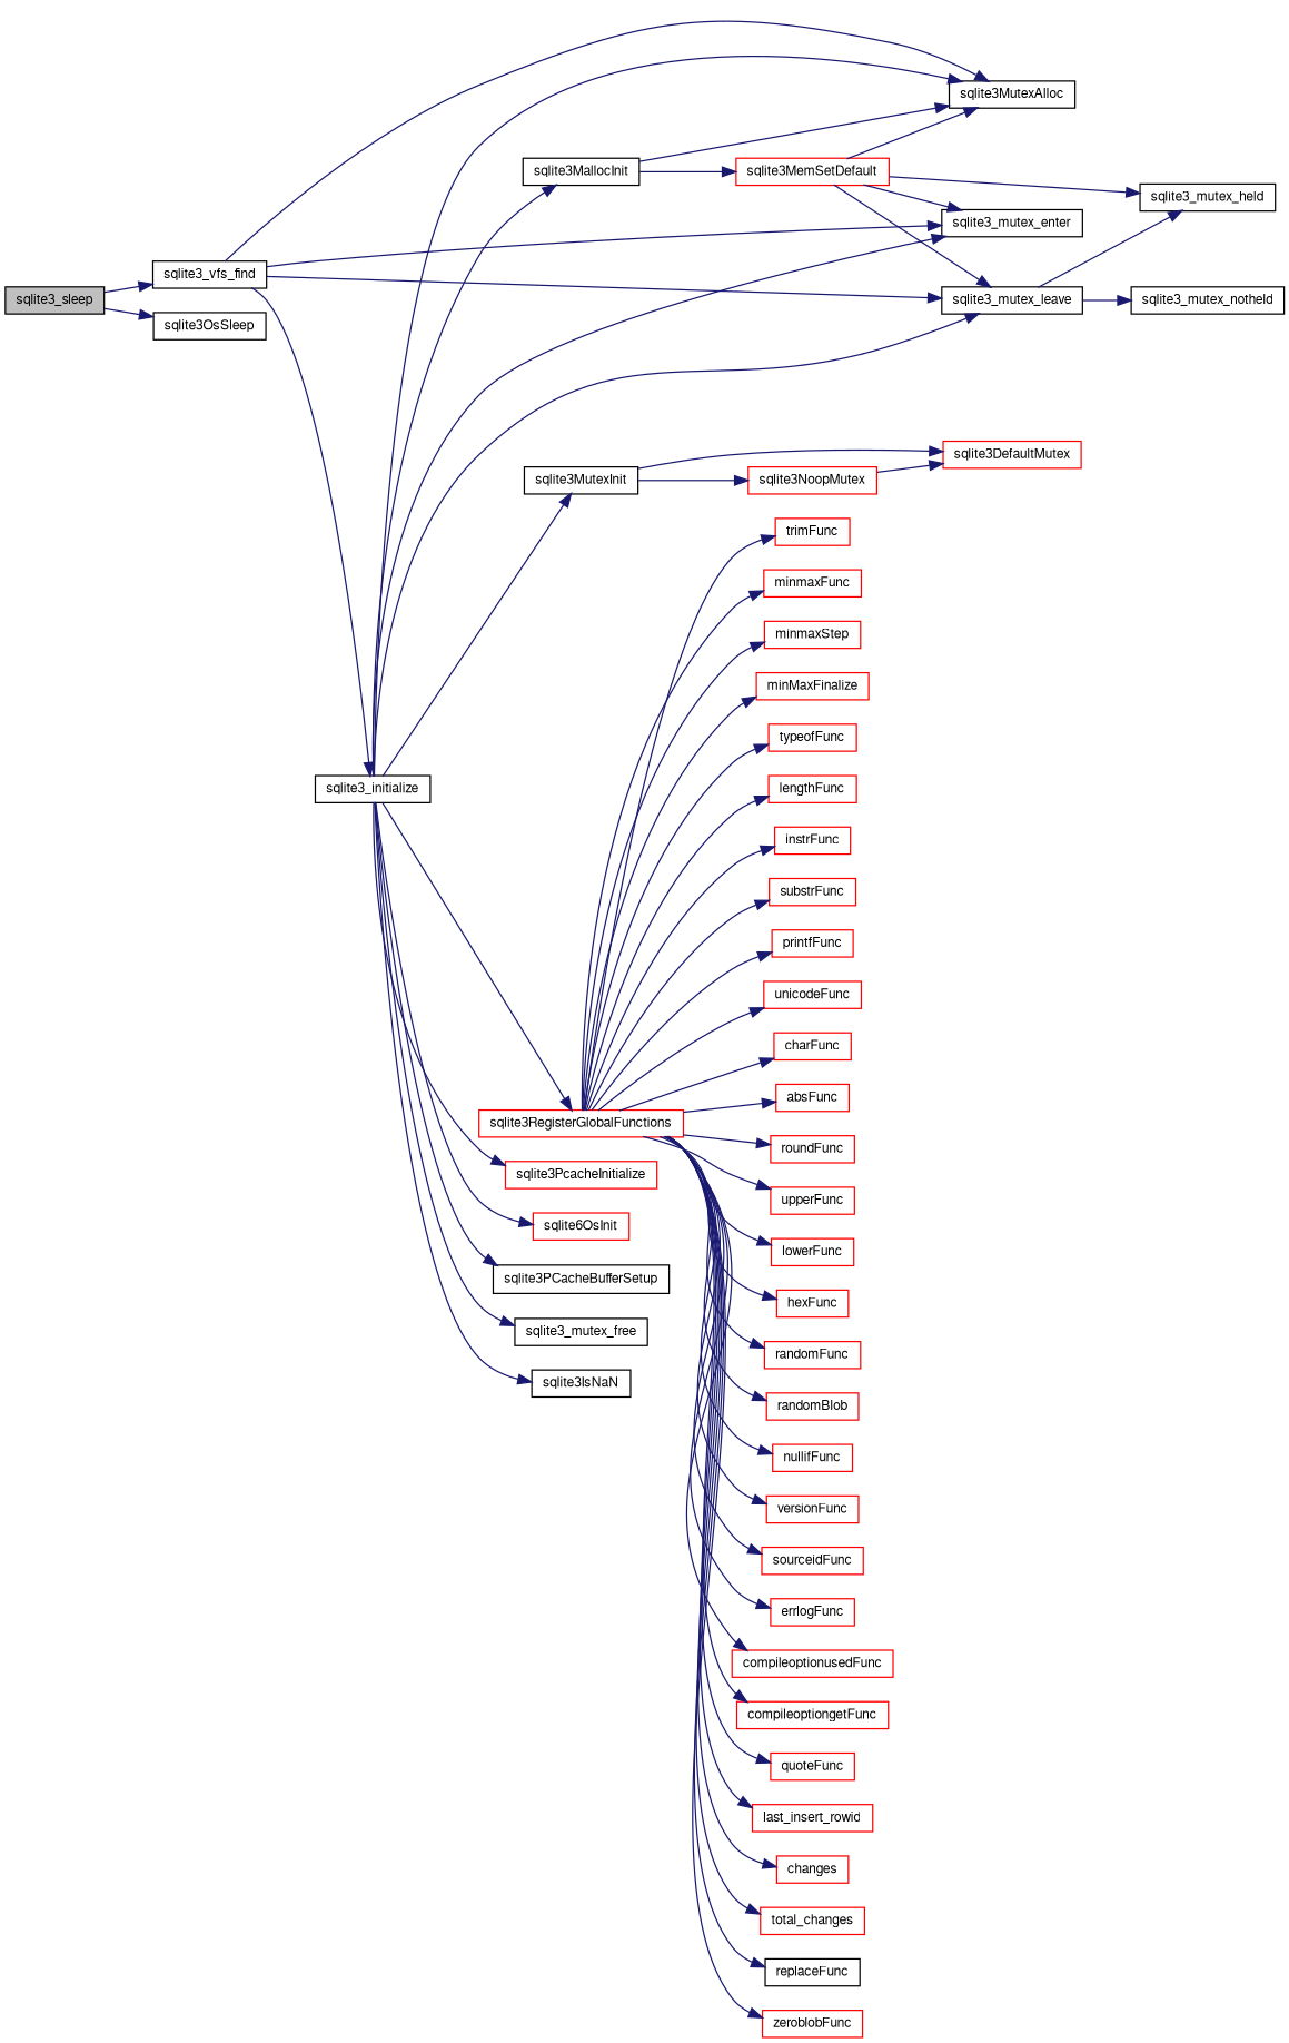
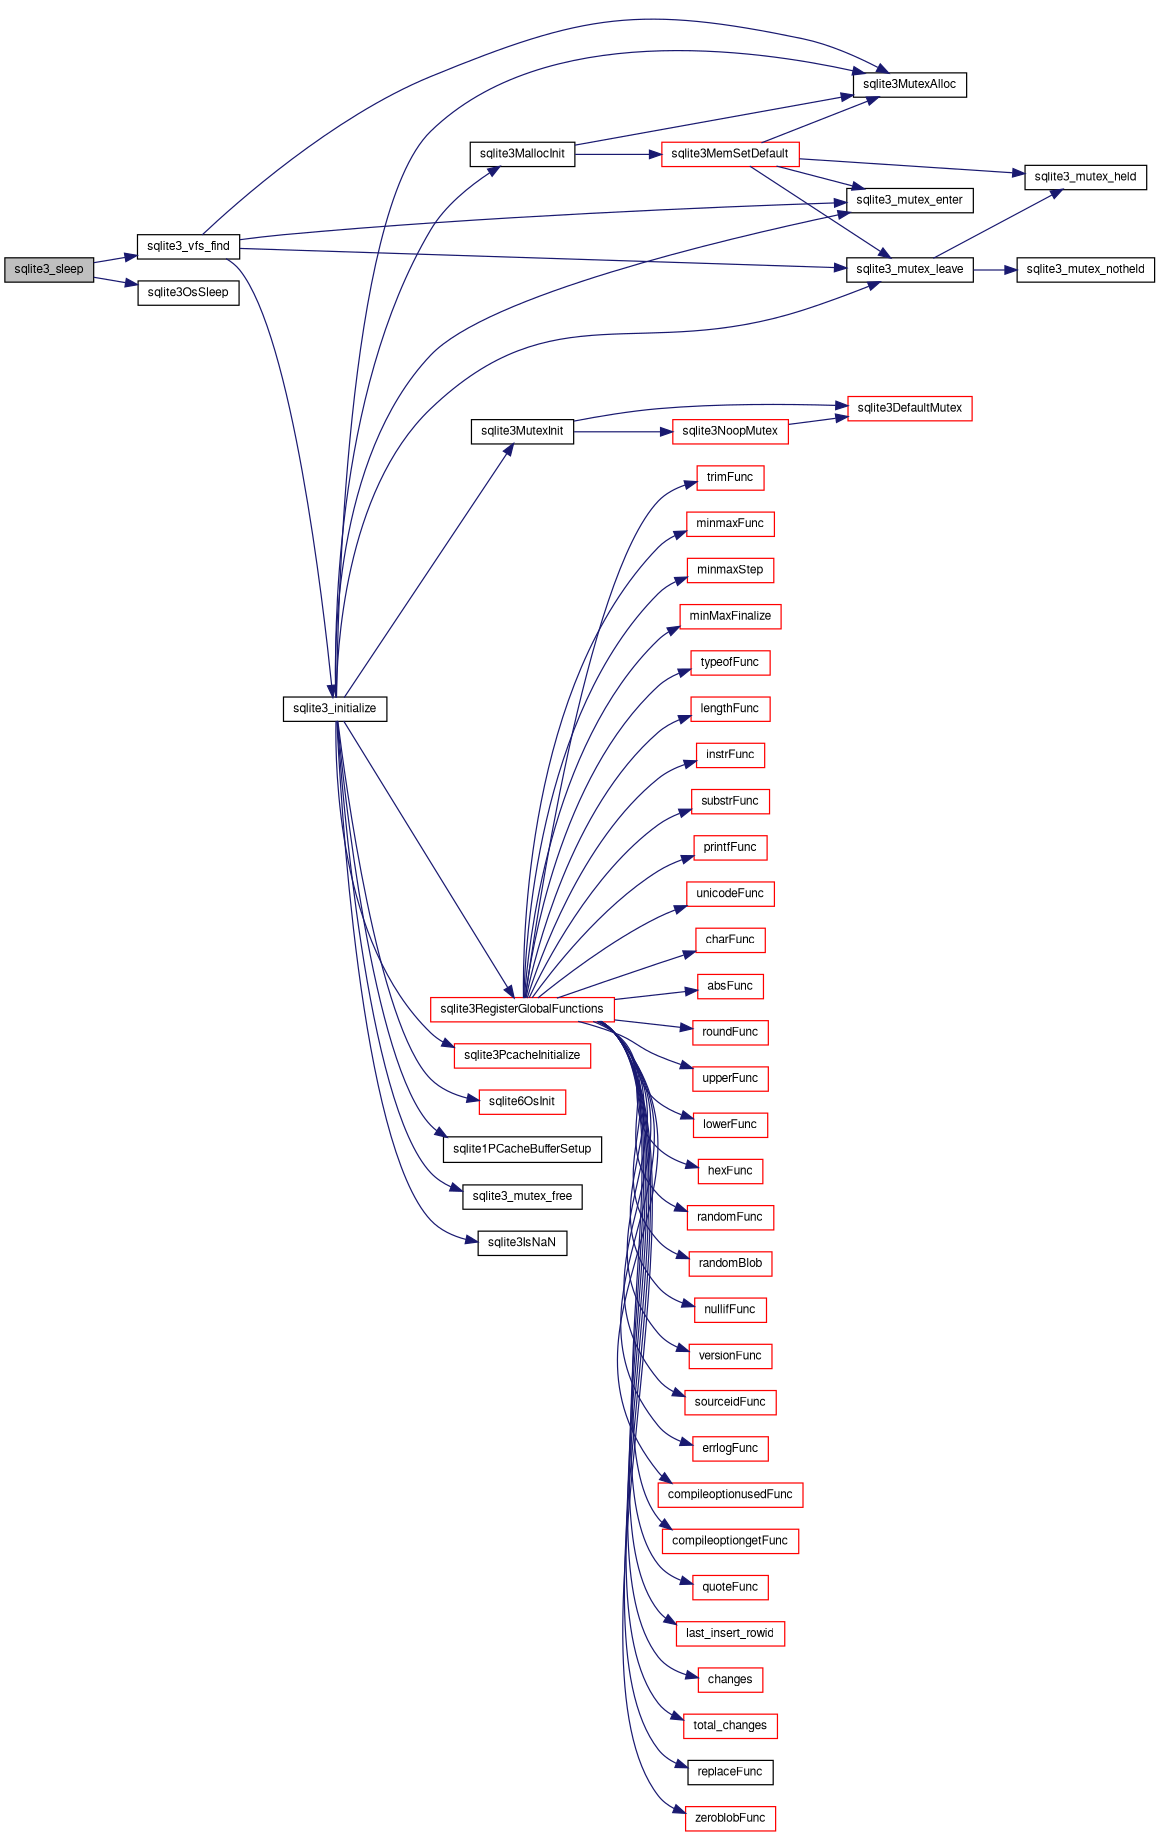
  digraph {
    rankdir=LR
    node [color=red fillcolor=white fontname=FreeSans fontsize=10 shape=record style=filled]
    edge [color=midnightblue fontname=FreeSans fontsize=10 labelfontname=FreeSans labelfontsize=10 style=solid]
    n1 [color=black fillcolor=grey75 fontcolor=black height=0.2 label=sqlite3_sleep width=0.4]
    n2 [color=black height=0.2 label=sqlite3_vfs_find width=0.4]
    n3 [color=black height=0.2 label=sqlite3OsSleep width=0.4]
    n4 [color=black height=0.2 label=sqlite3_initialize width=0.4]
    n5 [color=black height=0.2 label=sqlite3MutexAlloc width=0.4]
    n6 [color=black height=0.2 label=sqlite3_mutex_enter width=0.4]
    n7 [color=black height=0.2 label=sqlite3_mutex_leave width=0.4]
    n8 [color=black height=0.2 label=sqlite3MutexInit width=0.4]
    n9 [color=black height=0.2 label=sqlite3MallocInit width=0.4]
    n10 [height=0.2 label=sqlite3RegisterGlobalFunctions width=0.4]
    n11 [height=0.2 label=sqlite3PcacheInitialize width=0.4]
    n12 [height=0.2 label=sqlite6OsInit width=0.4]
-   n13 [color=black height=0.2 label=sqlite3PCacheBufferSetup width=0.4]
+   n13 [color=black height=0.2 label=sqlite1PCacheBufferSetup width=0.4]
    n14 [color=black height=0.2 label=sqlite3_mutex_free width=0.4]
    n15 [color=black height=0.2 label=sqlite3IsNaN width=0.4]
    n16 [color=black height=0.2 label=sqlite3_mutex_held width=0.4]
    n17 [color=black height=0.2 label=sqlite3_mutex_notheld width=0.4]
    n18 [height=0.2 label=sqlite3DefaultMutex width=0.4]
    n19 [height=0.2 label=sqlite3NoopMutex width=0.4]
    n20 [height=0.2 label=sqlite3MemSetDefault width=0.4]
    n21 [height=0.2 label=trimFunc width=0.4]
    n22 [height=0.2 label=minmaxFunc width=0.4]
    n23 [height=0.2 label=minmaxStep width=0.4]
    n24 [height=0.2 label=minMaxFinalize width=0.4]
    n25 [height=0.2 label=typeofFunc width=0.4]
    n26 [height=0.2 label=lengthFunc width=0.4]
    n27 [height=0.2 label=instrFunc width=0.4]
    n28 [height=0.2 label=substrFunc width=0.4]
    n29 [height=0.2 label=printfFunc width=0.4]
    n30 [height=0.2 label=unicodeFunc width=0.4]
    n31 [height=0.2 label=charFunc width=0.4]
    n32 [height=0.2 label=absFunc width=0.4]
    n33 [height=0.2 label=roundFunc width=0.4]
    n34 [height=0.2 label=upperFunc width=0.4]
    n35 [height=0.2 label=lowerFunc width=0.4]
    n36 [height=0.2 label=hexFunc width=0.4]
    n37 [height=0.2 label=randomFunc width=0.4]
    n38 [height=0.2 label=randomBlob width=0.4]
    n39 [height=0.2 label=nullifFunc width=0.4]
    n40 [height=0.2 label=versionFunc width=0.4]
    n41 [height=0.2 label=sourceidFunc width=0.4]
    n42 [height=0.2 label=errlogFunc width=0.4]
    n43 [height=0.2 label=compileoptionusedFunc width=0.4]
    n44 [height=0.2 label=compileoptiongetFunc width=0.4]
    n45 [height=0.2 label=quoteFunc width=0.4]
    n46 [height=0.2 label=last_insert_rowid width=0.4]
    n47 [height=0.2 label=changes width=0.4]
    n48 [height=0.2 label=total_changes width=0.4]
    n49 [color=black height=0.2 label=replaceFunc width=0.4]
    n50 [height=0.2 label=zeroblobFunc width=0.4]
    n1 -> n2
    n1 -> n3
    n2 -> n4
    n2 -> n5
    n2 -> n6
    n2 -> n7
    n4 -> n5
    n4 -> n6
    n4 -> n7
    n4 -> n8
    n4 -> n9
    n4 -> n10
    n4 -> n11
    n4 -> n12
    n4 -> n13
    n4 -> n14
    n4 -> n15
    n7 -> n16
    n7 -> n17
    n8 -> n18
    n8 -> n19
    n9 -> n5
    n9 -> n20
    n10 -> n21
    n10 -> n22
    n10 -> n23
    n10 -> n24
    n10 -> n25
    n10 -> n26
    n10 -> n27
    n10 -> n28
    n10 -> n29
    n10 -> n30
    n10 -> n31
    n10 -> n32
    n10 -> n33
    n10 -> n34
    n10 -> n35
    n10 -> n36
    n10 -> n37
    n10 -> n38
    n10 -> n39
    n10 -> n40
    n10 -> n41
    n10 -> n42
    n10 -> n43
    n10 -> n44
    n10 -> n45
    n10 -> n46
    n10 -> n47
    n10 -> n48
    n10 -> n49
    n10 -> n50
    n19 -> n18
    n20 -> n5
    n20 -> n6
    n20 -> n7
    n20 -> n16
  }
